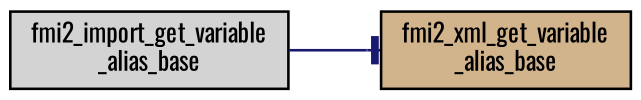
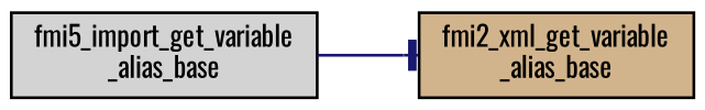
  digraph {
    rankdir=LR
    fontname=Oswald
    node [color=black fontname=Oswald fontsize=10 shape=record style=filled]
-   n1 [fillcolor=lightgrey fontcolor=black height=0.2 label="fmi2_import_get_variable\l_alias_base" width=0.4]
+   n1 [fillcolor=lightgrey fontcolor=black height=0.2 label="fmi5_import_get_variable\l_alias_base" width=0.4]
    n2 [fillcolor=tan height=0.2 label="fmi2_xml_get_variable\l_alias_base" width=0.4]
    n1 -> n2 [color=midnightblue fontname=Oswald fontsize=10 labelfontname=Helvetica labelfontsize=10 style=solid arrowhead=tee]
  }
